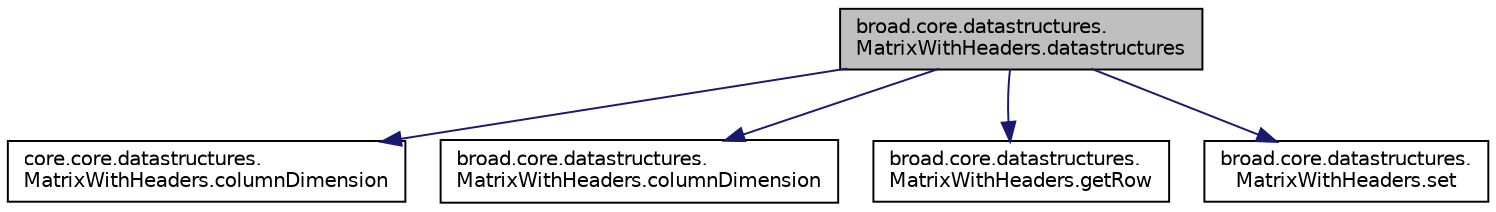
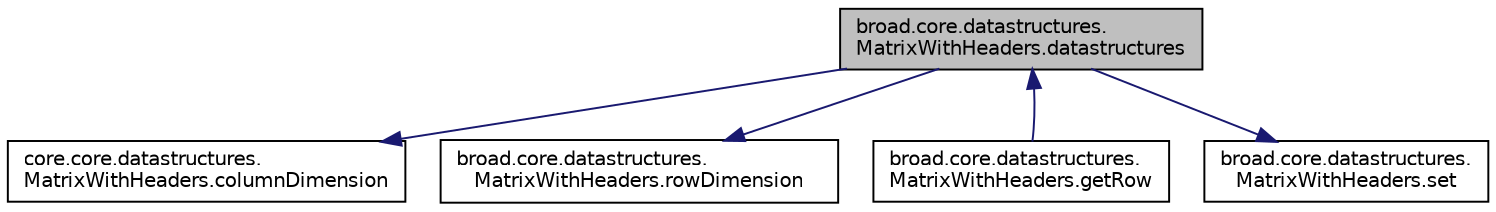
  digraph {
    rankdir=TB
    node [color=black fillcolor=white fontname=Helvetica fontsize=10 shape=record style=filled]
    edge [color=midnightblue fontname=Helvetica fontsize=10 labelfontname=Helvetica labelfontsize=10 style=solid]
    n1 [fillcolor=grey75 fontcolor=black height=0.2 label="broad.core.datastructures.\lMatrixWithHeaders.datastructures" width=0.4]
    n2 [height=0.2 label="core.core.datastructures.\lMatrixWithHeaders.columnDimension" width=0.4]
-   n3 [height=0.2 label="broad.core.datastructures.\lMatrixWithHeaders.columnDimension" width=0.4]
+   n3 [height=0.2 label="broad.core.datastructures.\lMatrixWithHeaders.rowDimension" width=0.4]
    n4 [height=0.2 label="broad.core.datastructures.\lMatrixWithHeaders.getRow" width=0.4]
    n5 [height=0.2 label="broad.core.datastructures.\lMatrixWithHeaders.set" width=0.4]
    n1 -> n2
    n1 -> n3
-   n1 -> n4
+   n4 -> n1
    n1 -> n5
  }
